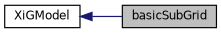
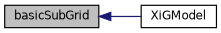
  digraph {
    rankdir=LR
    node [color=black fontname=Helvetica fontsize=10 shape=record]
    n1 [fillcolor=grey75 fontcolor=black height=0.2 label=basicSubGrid style=filled width=0.4]
    n2 [height=0.2 label=XiGModel width=0.4]
-   n2 -> n1 [color=midnightblue dir=back fontname=Helvetica fontsize=10 labelfontname=Helvetica labelfontsize=10 style=solid]
+   n1 -> n2 [color=midnightblue dir=back fontname=Helvetica fontsize=10 labelfontname=Helvetica labelfontsize=10 style=solid]
  }
